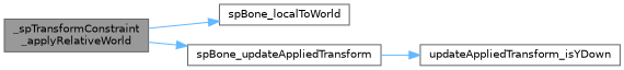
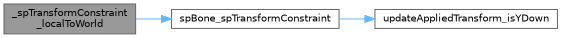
  digraph {
    rankdir=LR
    node [color=grey40 fillcolor=white fontname=Helvetica fontsize=10 shape=box style=filled]
    edge [color=steelblue1 fontname=Helvetica fontsize=10 labelfontname=Helvetica labelfontsize=10 style=solid]
-   n1 [color=gray40 fillcolor=grey60 fontcolor=black height=0.2 label="_spTransformConstraint\l_applyRelativeWorld" width=0.4]
-   n2 [height=0.2 label=spBone_localToWorld width=0.4]
-   n3 [height=0.2 label=spBone_updateAppliedTransform width=0.4]
+   n1 [color=gray40 fillcolor=grey60 fontcolor=black height=0.2 label="_spTransformConstraint\l_localToWorld" width=0.4]
+   n3 [height=0.2 label=spBone_spTransformConstraint width=0.4]
    n4 [height=0.2 label=updateAppliedTransform_isYDown width=0.4]
-   n1 -> n2
    n1 -> n3
    n3 -> n4
  }
